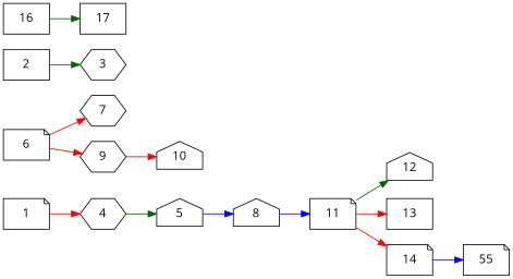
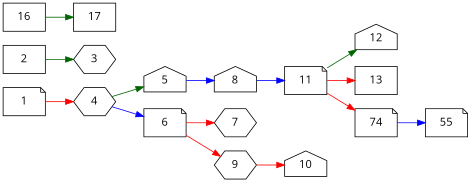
  digraph {
    fontname="Open Sans"
    rankdir=LR
    node [alpha=0.10 fontname="Open Sans" shape=note]
    edge [color=red fontname="Open Sans"]
    1 [alpha=0.02 expect_size=178345758306060]
    4 [alpha=0.02 expect_size=177134851013476352 shape=hexagon]
    5 [alpha=0.06 expect_size=299274269836181504 shape=house]
    6 [alpha=0.17 expect_size=274498978321228]
    8 [alpha=0.13 expect_size=1659558072450221 shape=house]
    7 [expect_size=1436274329662858 shape=hexagon]
    9 [alpha=0.14 expect_size=691562463226109 shape=hexagon]
    2 [alpha=0.20 expect_size=496569776356183 shape=box]
    3 [alpha=0.17 expect_size=76802426409058304 shape=hexagon]
    11 [expect_size=233817757601234944]
    10 [alpha=0.09 expect_size=4593317232118365 shape=house]
    12 [alpha=0.07 expect_size=8505699825862 shape=house]
    13 [alpha=0.18 expect_size=32621627096905 shape=box]
-   14 [alpha=0.18 expect_size=2325052091531264000]
+   14 [alpha=0.18 expect_size=2325052091531264000 label=74]
    n15 [expect_size=55176840358915 label=55]
    16 [alpha=0.14 expect_size=12621431338546420 shape=box]
    17 [alpha=0.05 expect_size=1028610748433812 shape=box]
    1 -> 4
    4 -> 5 [color=darkgreen]
+   4 -> 6 [color=blue]
    5 -> 8 [color=blue]
    6 -> 7
    6 -> 9
    8 -> 11 [color=blue]
    9 -> 10
    2 -> 3 [color=darkgreen]
    11 -> 12 [color=darkgreen]
    11 -> 13
    11 -> 14
    14 -> n15 [color=blue]
    16 -> 17 [color=darkgreen]
  }
